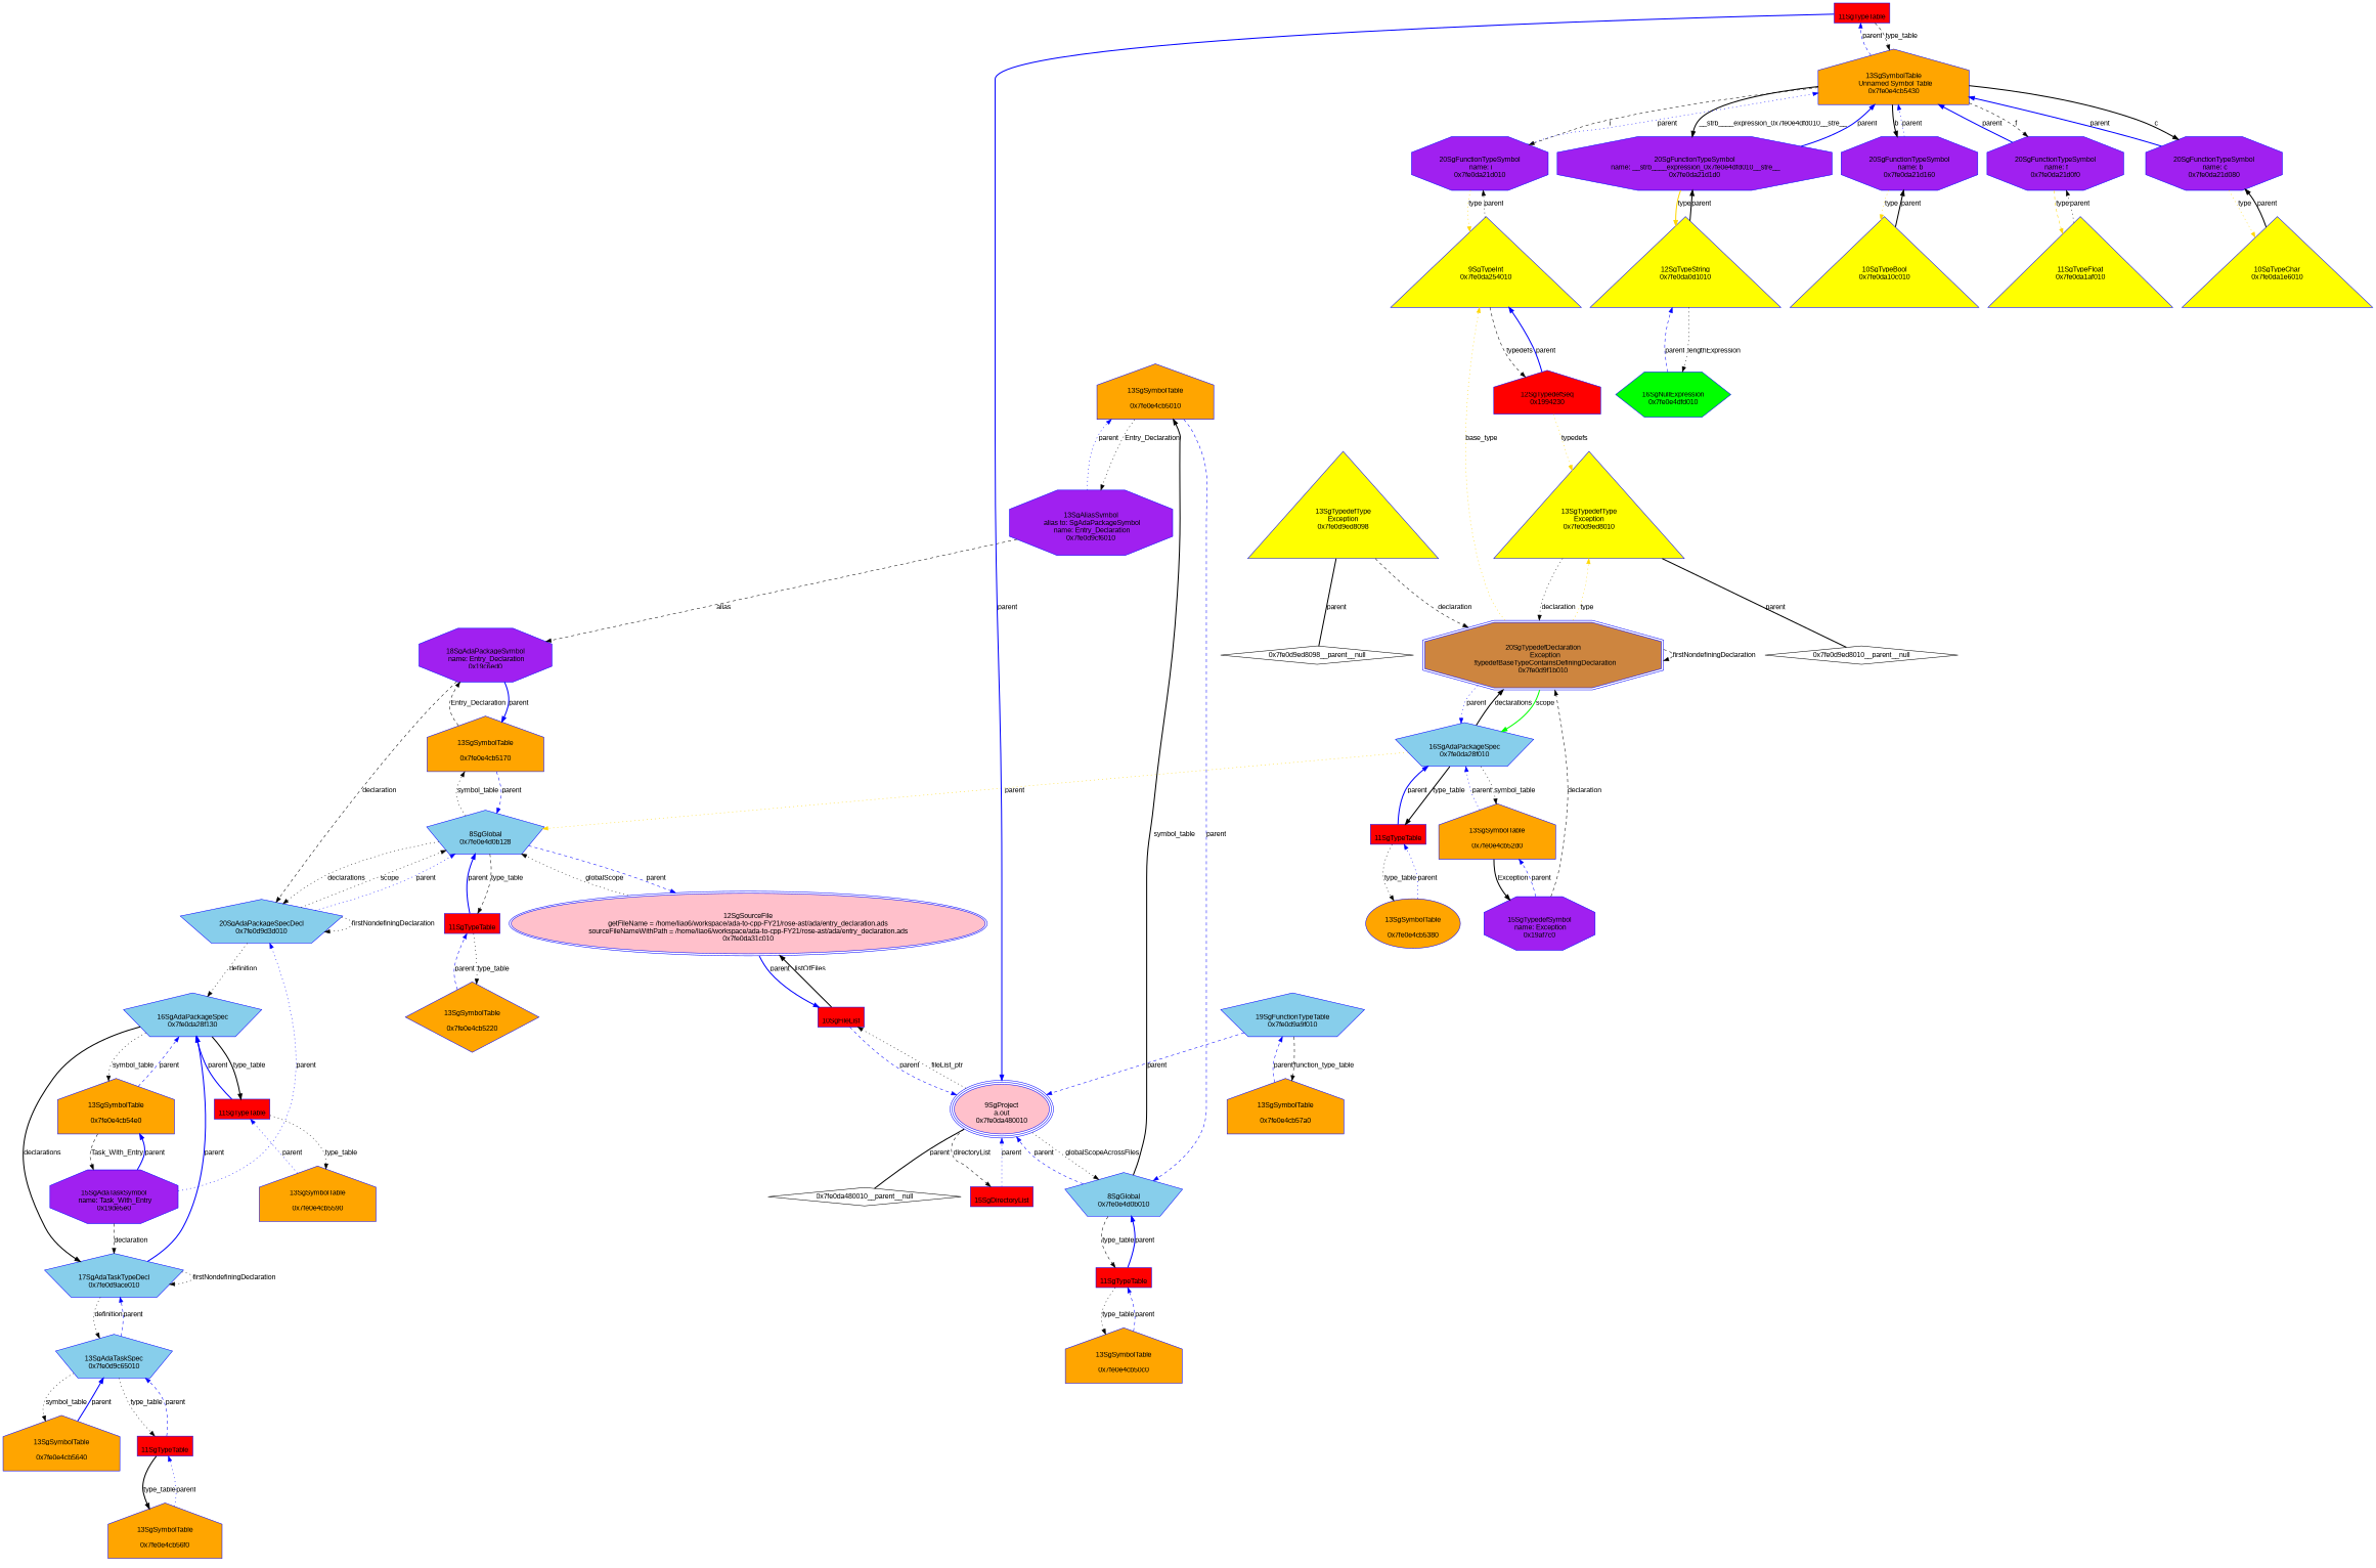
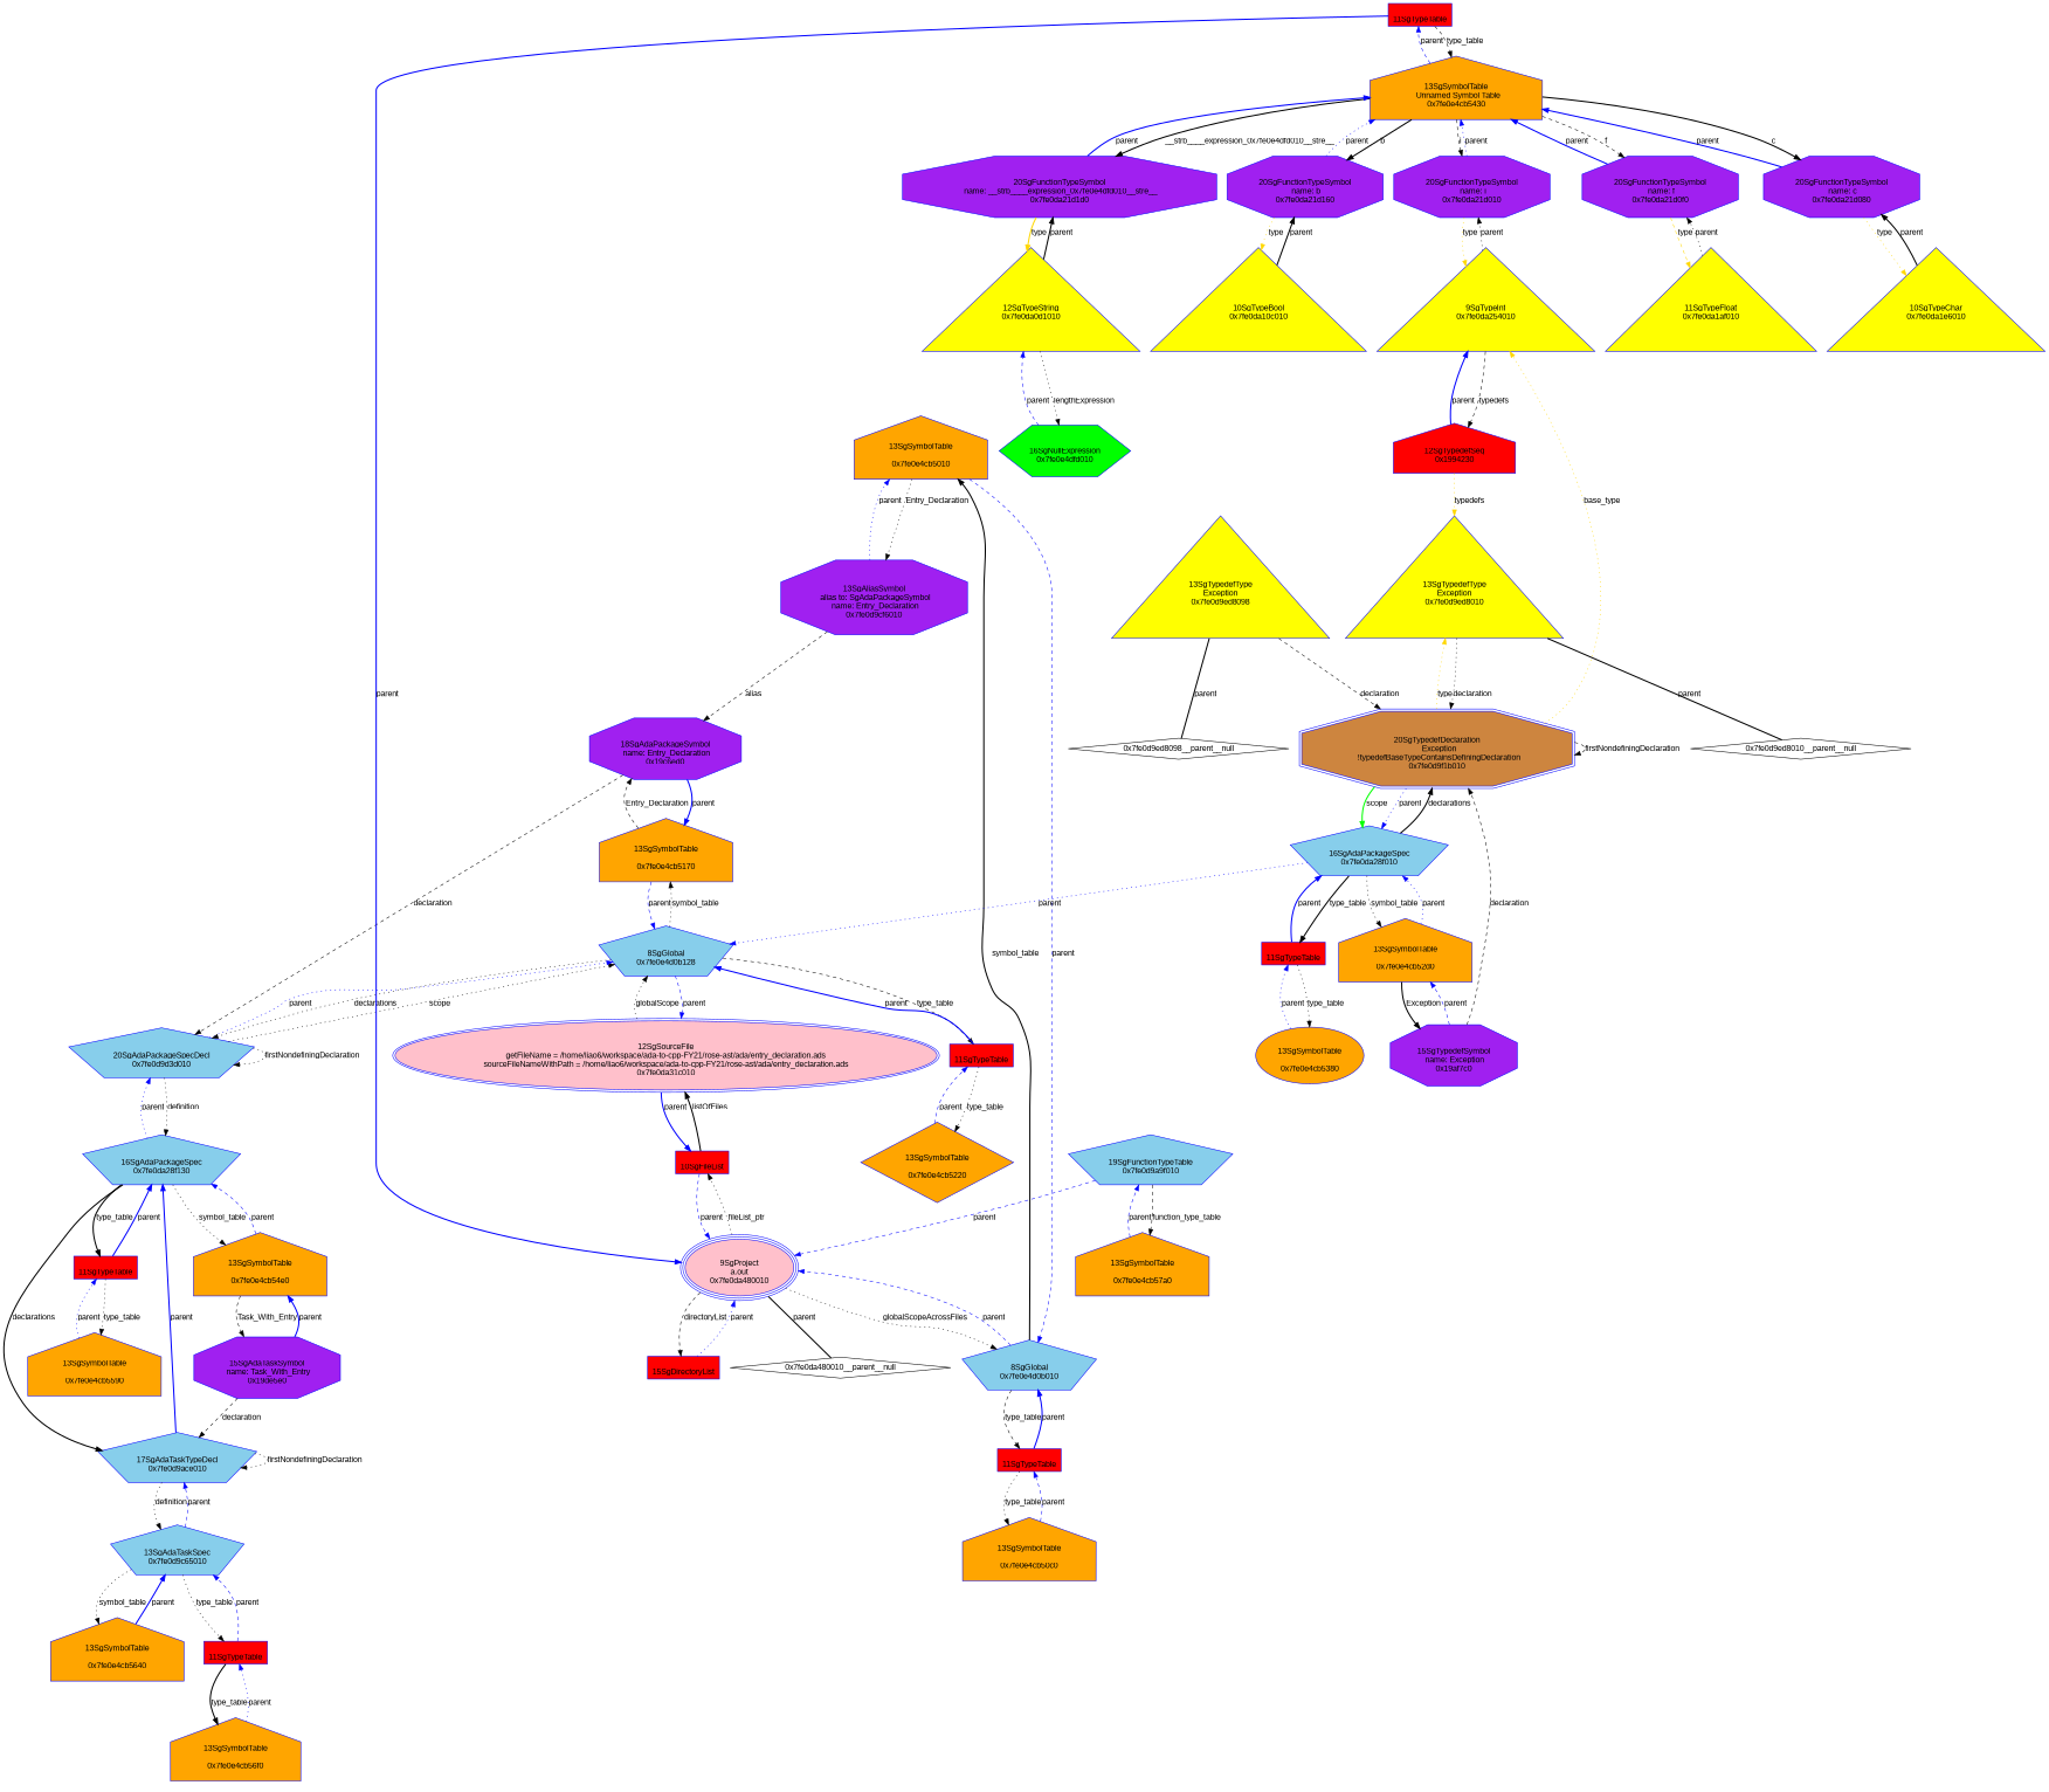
  digraph {
    fontname="Liberation Sans"
    node [color=blue fillcolor=orange fontcolor=black fontname="Liberation Sans" peripheries=1 regular=0 shape=polygon sides=5 style=filled]
    edge [dir=forward fontname="Liberation Sans" style=dotted]
    n1 [label="\n13SgSymbolTable\n  \n  0x7fe0e4cb5010  " shape=house]
    n2 [fillcolor=purple label="\n13SgAliasSymbol\n alias to: SgAdaPackageSymbol\n name: Entry_Declaration\n  0x7fe0d9cf6010  " sides=8]
    n3 [fillcolor=skyblue label="\n8SgGlobal\n  0x7fe0e4d0b010  "]
    n4 [fillcolor=purple label="\n18SgAdaPackageSymbol\n name: Entry_Declaration\n  0x19c6ed0  " sides=8]
    n5 [fillcolor=red label="\n11SgTypeTable" sides=4]
    n6 [fillcolor=pink label="\n9SgProject\n  a.out  \n  0x7fe0da480010  " peripheries=3 shape=ellipse]
    n7 [label="\n13SgSymbolTable\n  \n  0x7fe0e4cb5170  " shape=house]
    n8 [fillcolor=skyblue label="\n20SgAdaPackageSpecDecl\n  0x7fe0d9d3d010  "]
    n9 [label="\n13SgSymbolTable\n  \n  0x7fe0e4cb50c0  " shape=house]
    n10 [fillcolor=red label="\n10SgFileList" sides=4]
    n11 [fillcolor=red label="\n15SgDirectoryList" sides=4]
    "0x7fe0da480010__parent__null" [shape=diamond color="" fillcolor="" fontcolor="" peripheries="" regular="" sides="" style=""]
    n13 [fillcolor=skyblue label="\n8SgGlobal\n  0x7fe0e4d0b128  "]
    n14 [fillcolor=red label="\n11SgTypeTable" sides=4]
    n15 [fillcolor=pink label="\n12SgSourceFile\n  getFileName = /home/liao6/workspace/ada-to-cpp-FY21/rose-ast/ada/entry_declaration.ads  \n  sourceFileNameWithPath = /home/liao6/workspace/ada-to-cpp-FY21/rose-ast/ada/entry_declaration.ads  \n  0x7fe0da31c010  " peripheries=2 shape=ellipse]
    n16 [fillcolor=skyblue label="\n16SgAdaPackageSpec\n  0x7fe0da28f130  "]
    n17 [label="\n13SgSymbolTable\n  \n  0x7fe0e4cb5220  " shape=diamond]
    n18 [label="\n13SgSymbolTable\n  \n  0x7fe0e4cb52d0  " shape=house]
    n19 [fillcolor=purple label="\n15SgTypedefSymbol\n name: Exception\n  0x19af7c0  " sides=8]
    n20 [fillcolor=skyblue label="\n16SgAdaPackageSpec\n  0x7fe0da28f010  "]
    n21 [fillcolor=peru label="\n20SgTypedefDeclaration\n  Exception\n  !typedefBaseTypeContainsDefiningDeclaration\n  0x7fe0d9f1b010  " peripheries=2 sides=8]
    n22 [fillcolor=red label="\n11SgTypeTable" sides=4]
    n23 [fillcolor=yellow label="\n9SgTypeInt\n  0x7fe0da254010  \n   \n   " sides=3]
    n24 [fillcolor=yellow label="\n13SgTypedefType\nException\n  0x7fe0d9ed8010  \n   \n   " sides=3]
    n25 [label="\n13SgSymbolTable\n  \n  0x7fe0e4cb5380  " shape=ellipse]
    n26 [label="\n13SgSymbolTable\n  Unnamed Symbol Table\n  0x7fe0e4cb5430  " shape=house]
    n27 [fillcolor=purple label="\n20SgFunctionTypeSymbol\n name: __strb____expression_0x7fe0e4dfd010__stre__\n  0x7fe0da21d1d0  " sides=8]
    n28 [fillcolor=purple label="\n20SgFunctionTypeSymbol\n name: b\n  0x7fe0da21d160  " sides=8]
    n29 [fillcolor=purple label="\n20SgFunctionTypeSymbol\n name: f\n  0x7fe0da21d0f0  " sides=8]
    n30 [fillcolor=purple label="\n20SgFunctionTypeSymbol\n name: c\n  0x7fe0da21d080  " sides=8]
    n31 [fillcolor=purple label="\n20SgFunctionTypeSymbol\n name: i\n  0x7fe0da21d010  " sides=8]
    n32 [fillcolor=red label="\n11SgTypeTable" sides=4]
    n33 [fillcolor=yellow label="\n12SgTypeString\n  0x7fe0da0d1010  \n   \n   " sides=3]
    n34 [fillcolor=yellow label="\n10SgTypeBool\n  0x7fe0da10c010  \n   \n   " sides=3]
    n35 [fillcolor=yellow label="\n11SgTypeFloat\n  0x7fe0da1af010  \n   \n   " sides=3]
    n36 [fillcolor=yellow label="\n10SgTypeChar\n  0x7fe0da1e6010  \n   \n   " sides=3]
    n37 [fillcolor=green label="\n16SgNullExpression\n  0x7fe0e4dfd010  " sides=6]
    n38 [fillcolor=red label="\n12SgTypedefSeq\n  0x1994230  " shape=house]
    n39 [label="\n13SgSymbolTable\n  \n  0x7fe0e4cb54e0  " shape=house]
    n40 [fillcolor=purple label="\n15SgAdaTaskSymbol\n name: Task_With_Entry\n  0x19de5e0  " sides=8]
    n41 [fillcolor=skyblue label="\n17SgAdaTaskTypeDecl\n  0x7fe0d9ace010  "]
    n42 [fillcolor=red label="\n11SgTypeTable" sides=4]
    n43 [fillcolor=skyblue label="\n13SgAdaTaskSpec\n  0x7fe0d9c65010  "]
    n44 [label="\n13SgSymbolTable\n  \n  0x7fe0e4cb5590  " shape=house]
    n45 [label="\n13SgSymbolTable\n  \n  0x7fe0e4cb5640  " shape=house]
    n46 [fillcolor=red label="\n11SgTypeTable" sides=4]
    n47 [label="\n13SgSymbolTable\n  \n  0x7fe0e4cb56f0  " shape=house]
    n48 [label="\n13SgSymbolTable\n  \n  0x7fe0e4cb57a0  " shape=house]
    n49 [fillcolor=skyblue label="\n19SgFunctionTypeTable\n  0x7fe0d9a9f010  "]
    "0x7fe0d9ed8010__parent__null" [shape=diamond color="" fillcolor="" fontcolor="" peripheries="" regular="" sides="" style=""]
    n51 [fillcolor=yellow label="\n13SgTypedefType\nException\n  0x7fe0d9ed8098  \n   \n   " sides=3]
    "0x7fe0d9ed8098__parent__null" [shape=diamond color="" fillcolor="" fontcolor="" peripheries="" regular="" sides="" style=""]
    n1 -> n2 [label=Entry_Declaration]
    n1 -> n3 [color=blue label=parent style=dashed]
    n2 -> n1 [color=blue label=parent]
    n2 -> n4 [label=alias style=dashed]
    n3 -> n1 [label=symbol_table style=bold]
    n3 -> n5 [label=type_table style=dashed]
    n3 -> n6 [color=blue label=parent style=dashed]
    n4 -> n7 [color=blue label=parent style=bold]
    n4 -> n8 [label=declaration style=dashed]
    n5 -> n3 [color=blue label=parent style=bold]
    n5 -> n9 [label=type_table]
    n6 -> n3 [label=globalScopeAcrossFiles]
    n6 -> n10 [label=fileList_ptr]
    n6 -> n11 [label=directoryList style=dashed]
    n6 -> "0x7fe0da480010__parent__null" [dir=none label=parent style=bold]
    n7 -> n4 [label=Entry_Declaration style=dashed]
    n7 -> n13 [color=blue label=parent style=dashed]
    n8 -> n8 [label=firstNondefiningDeclaration]
    n8 -> n13 [label=scope]
    n8 -> n13 [color=blue label=parent]
    n8 -> n16 [label=definition]
    n9 -> n5 [color=blue label=parent style=dashed]
    n10 -> n6 [color=blue label=parent style=dashed]
    n10 -> n15 [label=listOfFiles style=bold]
    n11 -> n6 [color=blue label=parent]
    n13 -> n7 [label=symbol_table]
    n13 -> n8 [label=declarations]
    n13 -> n14 [label=type_table style=dashed]
    n13 -> n15 [color=blue label=parent style=dashed]
    n14 -> n13 [color=blue label=parent style=bold]
    n14 -> n17 [label=type_table]
    n15 -> n10 [color=blue label=parent style=bold]
    n15 -> n13 [label=globalScope]
-   n40 -> n8 [color=blue label=parent]
+   n16 -> n8 [color=blue label=parent]
    n16 -> n39 [label=symbol_table]
    n16 -> n41 [label=declarations style=bold]
    n16 -> n42 [label=type_table style=bold]
    n17 -> n14 [color=blue label=parent style=dashed]
    n18 -> n19 [label=Exception style=bold]
    n18 -> n20 [color=blue label=parent]
    n19 -> n18 [color=blue label=parent style=dashed]
    n19 -> n21 [label=declaration style=dashed]
-   n20 -> n13 [color=gold1 label=parent]
+   n20 -> n13 [color=blue label=parent]
    n20 -> n18 [label=symbol_table]
    n20 -> n21 [label=declarations style=bold]
    n20 -> n22 [label=type_table style=bold]
    n21 -> n20 [color=green label=scope style=bold]
    n21 -> n20 [color=blue label=parent]
    n21 -> n21 [label=firstNondefiningDeclaration style=dashed]
    n21 -> n23 [color=gold1 label=base_type]
    n21 -> n24 [color=gold1 label=type]
    n22 -> n20 [color=blue label=parent style=bold]
    n22 -> n25 [label=type_table]
    n23 -> n31 [label=parent]
    n23 -> n38 [label=typedefs style=dashed]
    n24 -> n21 [label=declaration]
    n24 -> "0x7fe0d9ed8010__parent__null" [dir=none label=parent style=bold]
    n25 -> n22 [color=blue label=parent]
    n26 -> n27 [label=__strb____expression_0x7fe0e4dfd010__stre__ style=bold]
    n26 -> n28 [label=b style=bold]
    n26 -> n29 [label=f style=dashed]
    n26 -> n30 [label=c style=bold]
    n26 -> n31 [label=i style=dashed]
    n26 -> n32 [color=blue label=parent style=dashed]
    n27 -> n26 [color=blue label=parent style=bold]
    n27 -> n33 [color=gold1 label=type style=bold]
    n28 -> n26 [color=blue label=parent]
    n28 -> n34 [color=gold1 label=type]
    n29 -> n26 [color=blue label=parent style=bold]
    n29 -> n35 [color=gold1 label=type style=dashed]
    n30 -> n26 [color=blue label=parent style=bold]
    n30 -> n36 [color=gold1 label=type]
    n31 -> n23 [color=gold1 label=type]
    n31 -> n26 [color=blue label=parent]
    n32 -> n6 [color=blue label=parent style=bold]
    n32 -> n26 [label=type_table style=dashed]
    n33 -> n27 [label=parent style=bold]
    n33 -> n37 [label=lengthExpression]
    n34 -> n28 [label=parent style=bold]
    n35 -> n29 [label=parent]
    n36 -> n30 [label=parent style=bold]
    n37 -> n33 [color=blue label=parent style=dashed]
    n38 -> n23 [color=blue label=parent style=bold]
    n38 -> n24 [color=gold1 label=typedefs]
    n39 -> n16 [color=blue label=parent style=dashed]
    n39 -> n40 [label=Task_With_Entry style=dashed]
    n40 -> n39 [color=blue label=parent style=bold]
    n40 -> n41 [label=declaration style=dashed]
    n41 -> n16 [color=blue label=parent style=bold]
    n41 -> n41 [label=firstNondefiningDeclaration]
    n41 -> n43 [label=definition]
    n42 -> n16 [color=blue label=parent style=bold]
    n42 -> n44 [label=type_table]
    n43 -> n41 [color=blue label=parent style=dashed]
    n43 -> n45 [label=symbol_table]
    n43 -> n46 [label=type_table]
    n44 -> n42 [color=blue label=parent]
    n45 -> n43 [color=blue label=parent style=bold]
    n46 -> n43 [color=blue label=parent style=dashed]
    n46 -> n47 [label=type_table style=bold]
    n47 -> n46 [color=blue label=parent]
    n48 -> n49 [color=blue label=parent style=dashed]
    n49 -> n6 [color=blue label=parent style=dashed]
    n49 -> n48 [label=function_type_table style=dashed]
    n51 -> n21 [label=declaration style=dashed]
    n51 -> "0x7fe0d9ed8098__parent__null" [dir=none label=parent style=bold]
  }
